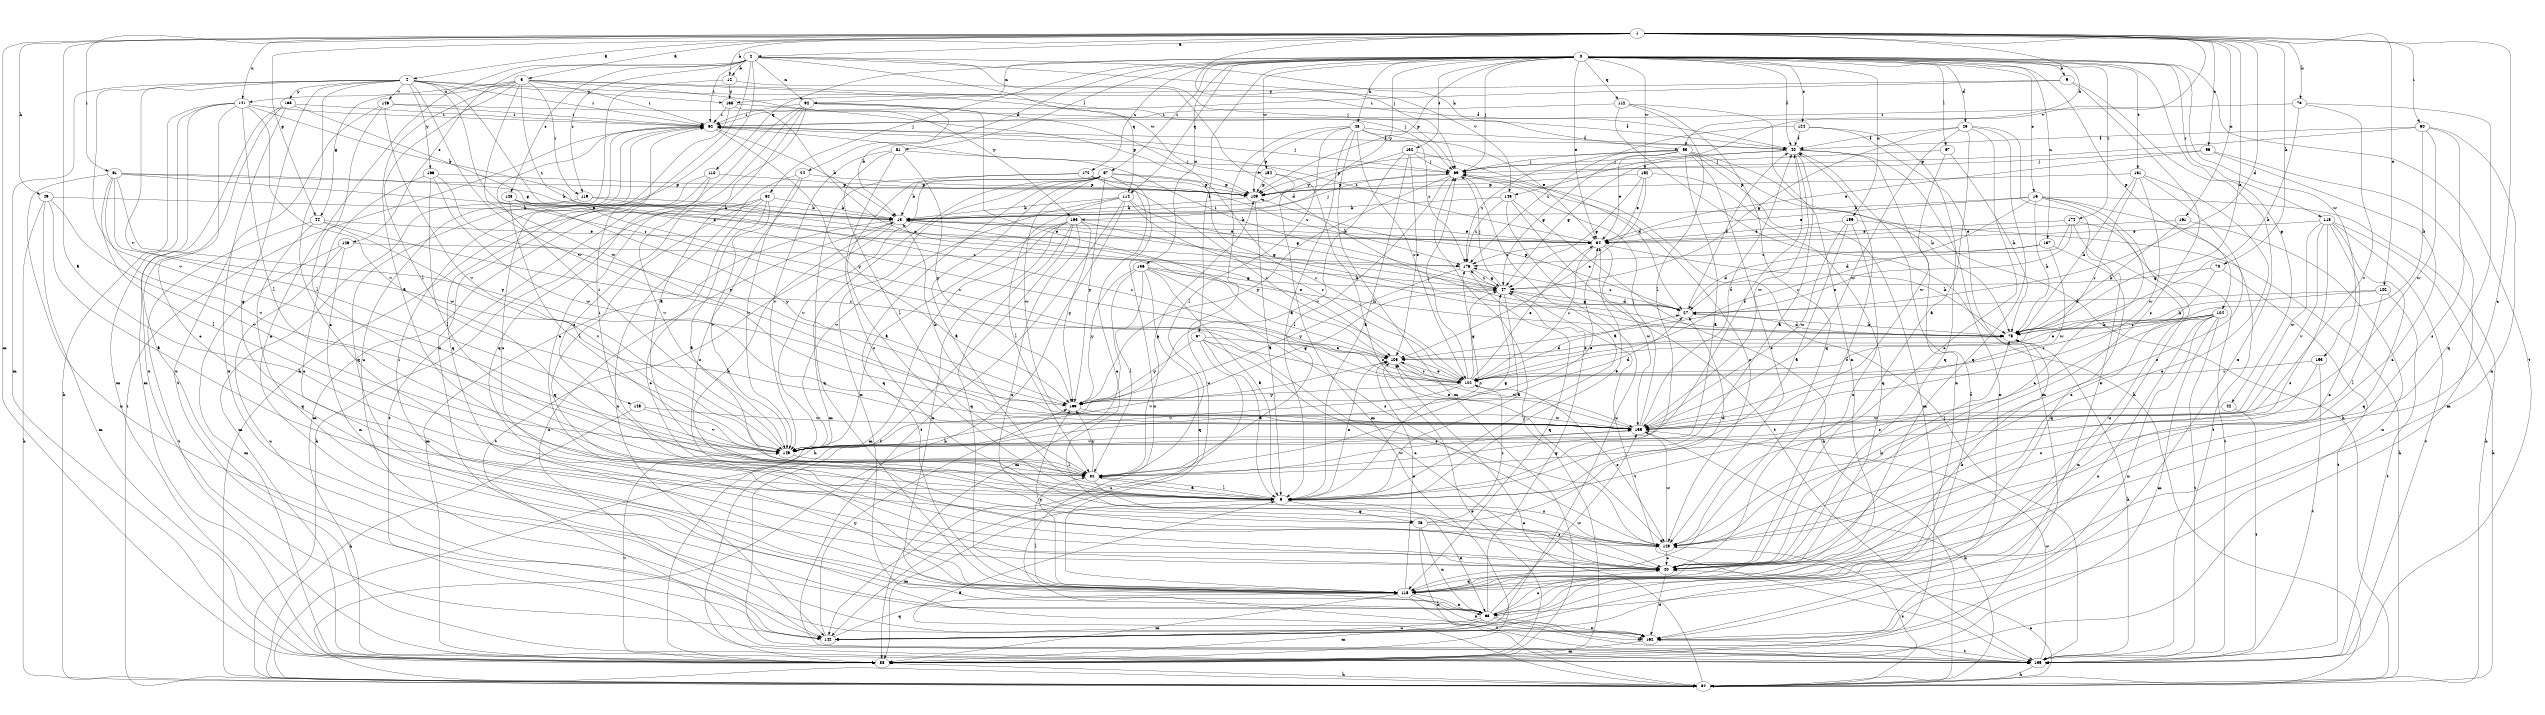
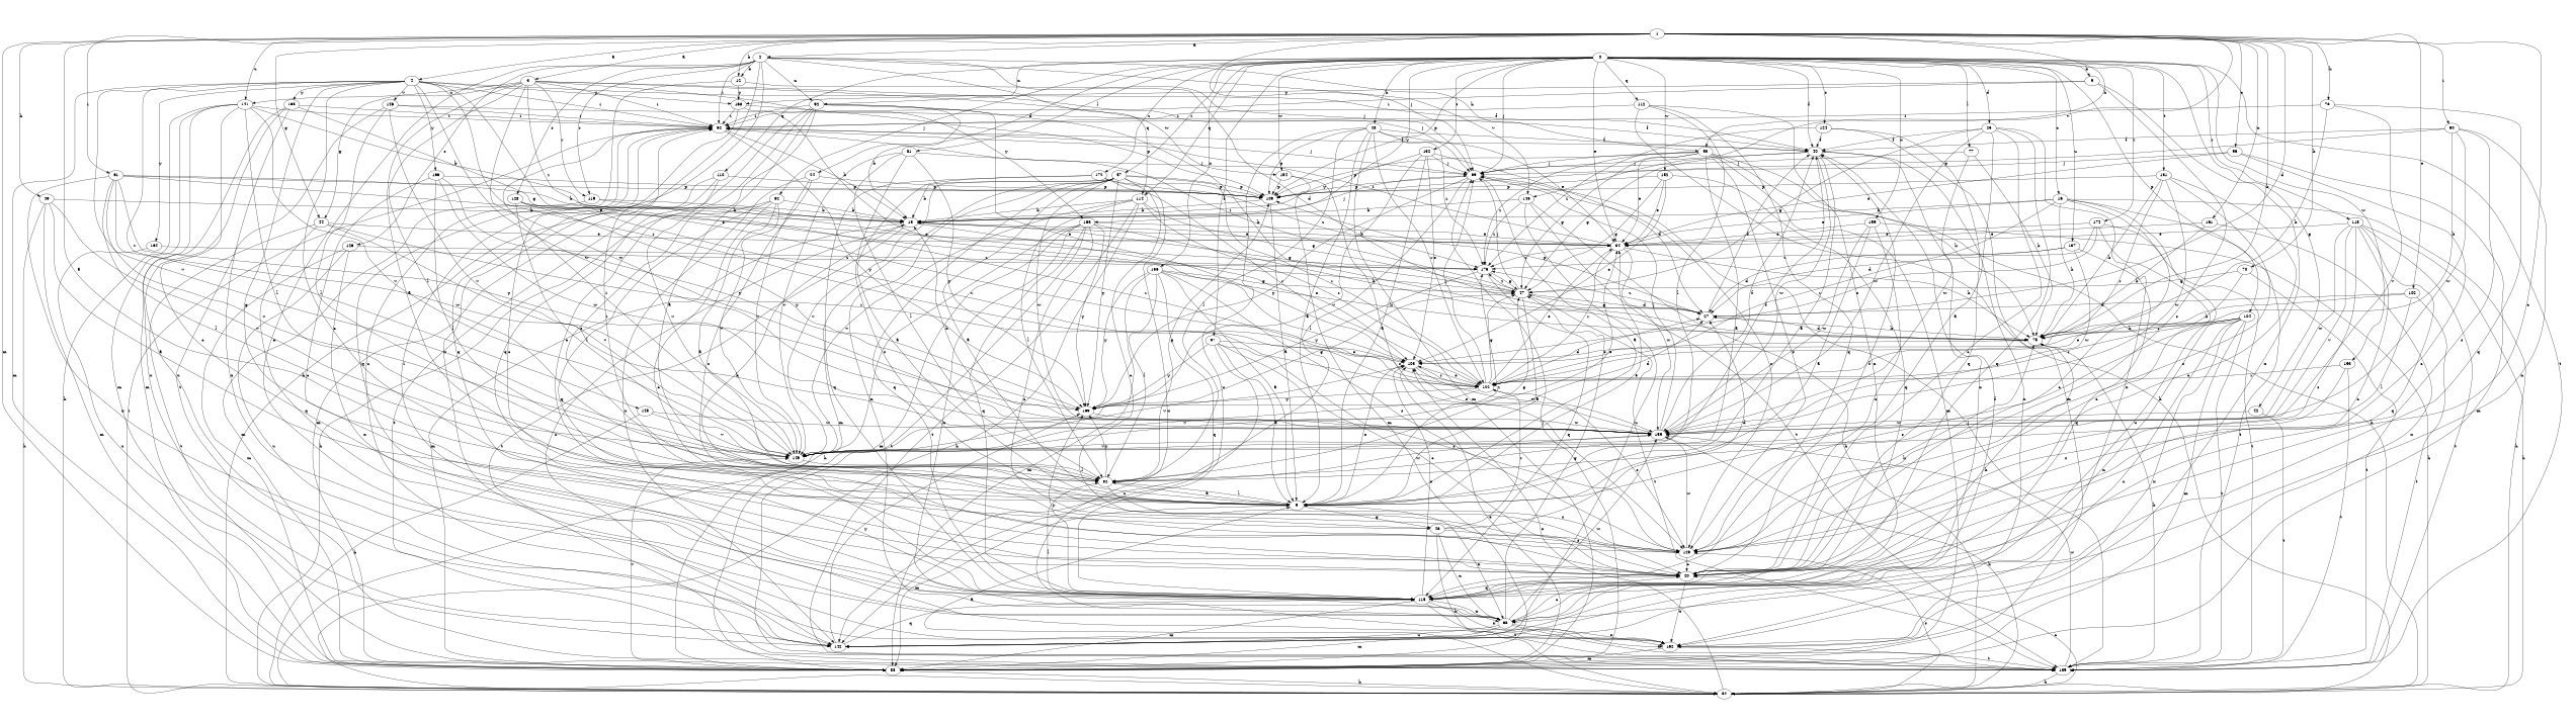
  strict digraph {
    0
    9
    16
    24
    25
    34
    37
    40
    42
    48
    57
    64
    69
-   77 [label=67]
+   77
    81
    92
    104
    109
    110
    112
    114
    118
    124
    131
    132
    135
    137
    152
    153
    154
    156
    159
    163
    172
    174
    62
    162
    168
    129
    20
    75
    54
    122
    142
    13
    149
    6
    155
    47
    115
    176
    103
    169
    95
    88
    82
    27
    1
    2
    3
    4
    12
    44
    49
    53
    60
    61
    70
    73
    96
    102
    141
    145
    161
    119
    126
    128
    46
    146
    148
+   164
    165
    166
    0 -> 9 [label=b]
    0 -> 16 [label=c]
    0 -> 24 [label=d]
    0 -> 25 [label=d]
    0 -> 34 [label=e]
    0 -> 37 [label=f]
    0 -> 40 [label=f]
    0 -> 42 [label=g]
    0 -> 48 [label=h]
    0 -> 57 [label=i]
    0 -> 64 [label=j]
    0 -> 69 [label=j]
    0 -> 77 [label=l]
    0 -> 81 [label=l]
    0 -> 92 [label=n]
    0 -> 104 [label=p]
    0 -> 109 [label=p]
    0 -> 110 [label=q]
    0 -> 112 [label=q]
    0 -> 114 [label=q]
    0 -> 118 [label=r]
    0 -> 124 [label=s]
    0 -> 131 [label=t]
    0 -> 132 [label=t]
    0 -> 135 [label=t]
    0 -> 137 [label=u]
    0 -> 152 [label=w]
    0 -> 153 [label=w]
    0 -> 154 [label=w]
    0 -> 156 [label=x]
    0 -> 159 [label=x]
    0 -> 163 [label=y]
    0 -> 172 [label=z]
    0 -> 174 [label=z]
    9 -> 62 [label=i]
    9 -> 162 [label=x]
    9 -> 168 [label=y]
    9 -> 129 [label=s]
    16 -> 34 [label=e]
    16 -> 135 [label=t]
    16 -> 20 [label=c]
    16 -> 75 [label=k]
    16 -> 54 [label=h]
    16 -> 122 [label=r]
    16 -> 142 [label=u]
    16 -> 13 [label=b]
    24 -> 109 [label=p]
    24 -> 129 [label=s]
    24 -> 142 [label=u]
    24 -> 149 [label=v]
    25 -> 40 [label=f]
    25 -> 162 [label=x]
    25 -> 20 [label=c]
    25 -> 6 [label=a]
    25 -> 155 [label=w]
    25 -> 47 [label=g]
    25 -> 115 [label=q]
    34 -> 62 [label=i]
    34 -> 75 [label=k]
    34 -> 122 [label=r]
    34 -> 13 [label=b]
    34 -> 155 [label=w]
    34 -> 176 [label=z]
    37 -> 129 [label=s]
    37 -> 20 [label=c]
    37 -> 142 [label=u]
    37 -> 6 [label=a]
    37 -> 103 [label=o]
    37 -> 169 [label=y]
    40 -> 69 [label=j]
    40 -> 162 [label=x]
    40 -> 6 [label=a]
    40 -> 155 [label=w]
    40 -> 47 [label=g]
    40 -> 95 [label=n]
    42 -> 135 [label=t]
    42 -> 155 [label=w]
    48 -> 34 [label=e]
    48 -> 40 [label=f]
    48 -> 109 [label=p]
    48 -> 122 [label=r]
    48 -> 142 [label=u]
    48 -> 6 [label=a]
    48 -> 176 [label=z]
    48 -> 88 [label=m]
    48 -> 82 [label=l]
    57 -> 109 [label=p]
    57 -> 162 [label=x]
    57 -> 20 [label=c]
    57 -> 122 [label=r]
    57 -> 13 [label=b]
    57 -> 149 [label=v]
    57 -> 6 [label=a]
    57 -> 155 [label=w]
    57 -> 115 [label=q]
    57 -> 169 [label=y]
    57 -> 95 [label=n]
    57 -> 88 [label=m]
    64 -> 20 [label=c]
    64 -> 54 [label=h]
    64 -> 13 [label=b]
    64 -> 149 [label=v]
    64 -> 6 [label=a]
    64 -> 115 [label=q]
    69 -> 109 [label=p]
    69 -> 129 [label=s]
    69 -> 6 [label=a]
    69 -> 169 [label=y]
    69 -> 82 [label=l]
    77 -> 69 [label=j]
    77 -> 75 [label=k]
    77 -> 155 [label=w]
    81 -> 69 [label=j]
    81 -> 129 [label=s]
    81 -> 149 [label=v]
    81 -> 169 [label=y]
    81 -> 82 [label=l]
    92 -> 62 [label=i]
    92 -> 129 [label=s]
    92 -> 20 [label=c]
    92 -> 75 [label=k]
    92 -> 13 [label=b]
    92 -> 6 [label=a]
    92 -> 115 [label=q]
    92 -> 103 [label=o]
    104 -> 135 [label=t]
    104 -> 162 [label=x]
    104 -> 129 [label=s]
    104 -> 75 [label=k]
    104 -> 122 [label=r]
    104 -> 142 [label=u]
    104 -> 103 [label=o]
    104 -> 95 [label=n]
    104 -> 88 [label=m]
    109 -> 13 [label=b]
    109 -> 6 [label=a]
    110 -> 109 [label=p]
    110 -> 135 [label=t]
    110 -> 149 [label=v]
    110 -> 88 [label=m]
    112 -> 62 [label=i]
    112 -> 54 [label=h]
    112 -> 115 [label=q]
    112 -> 95 [label=n]
    112 -> 82 [label=l]
    114 -> 135 [label=t]
    114 -> 54 [label=h]
    114 -> 122 [label=r]
    114 -> 13 [label=b]
    114 -> 149 [label=v]
    114 -> 47 [label=g]
    114 -> 82 [label=l]
    118 -> 34 [label=e]
    118 -> 135 [label=t]
    118 -> 129 [label=s]
    118 -> 20 [label=c]
    118 -> 54 [label=h]
    118 -> 149 [label=v]
    118 -> 155 [label=w]
    118 -> 115 [label=q]
    124 -> 40 [label=f]
    124 -> 115 [label=q]
    124 -> 176 [label=z]
    124 -> 88 [label=m]
    131 -> 109 [label=p]
    131 -> 129 [label=s]
    131 -> 20 [label=c]
    131 -> 75 [label=k]
    131 -> 122 [label=r]
    131 -> 155 [label=w]
    132 -> 69 [label=j]
    132 -> 13 [label=y]
    132 -> 149 [label=v]
    132 -> 6 [label=a]
    132 -> 103 [label=o]
    132 -> 27 [label=d]
    135 -> 69 [label=j]
    135 -> 75 [label=k]
    135 -> 54 [label=h]
    135 -> 155 [label=w]
    137 -> 155 [label=w]
    137 -> 115 [label=q]
    137 -> 176 [label=z]
    137 -> 27 [label=d]
    152 -> 34 [label=e]
    152 -> 109 [label=p]
    152 -> 47 [label=g]
    152 -> 115 [label=q]
    152 -> 103 [label=o]
    153 -> 135 [label=t]
    153 -> 129 [label=s]
    153 -> 122 [label=r]
    154 -> 109 [label=p]
    154 -> 129 [label=s]
    154 -> 88 [label=m]
    156 -> 129 [label=s]
    156 -> 75 [label=k]
    156 -> 6 [label=a]
    156 -> 47 [label=g]
    156 -> 115 [label=q]
    156 -> 169 [label=y]
    156 -> 88 [label=m]
    156 -> 82 [label=l]
    159 -> 34 [label=e]
    159 -> 20 [label=c]
    159 -> 54 [label=h]
    159 -> 6 [label=a]
    159 -> 155 [label=w]
    163 -> 34 [label=e]
    163 -> 135 [label=t]
    163 -> 20 [label=c]
    163 -> 75 [label=k]
    163 -> 54 [label=h]
    163 -> 115 [label=q]
    163 -> 169 [label=y]
    163 -> 95 [label=n]
    163 -> 88 [label=m]
    172 -> 109 [label=p]
    172 -> 122 [label=r]
    172 -> 6 [label=a]
    172 -> 115 [label=q]
    172 -> 176 [label=z]
    174 -> 34 [label=e]
    174 -> 135 [label=t]
    174 -> 20 [label=c]
    174 -> 103 [label=o]
    174 -> 27 [label=d]
    62 -> 40 [label=f]
    62 -> 69 [label=j]
    62 -> 20 [label=c]
    62 -> 13 [label=b]
    62 -> 115 [label=q]
    62 -> 169 [label=y]
    162 -> 135 [label=t]
    162 -> 88 [label=m]
    168 -> 109 [label=p]
    168 -> 62 [label=i]
    168 -> 115 [label=q]
    168 -> 103 [label=o]
    129 -> 20 [label=c]
    129 -> 155 [label=w]
    20 -> 40 [label=f]
    20 -> 162 [label=x]
    20 -> 75 [label=k]
    20 -> 115 [label=q]
    75 -> 103 [label=o]
    75 -> 27 [label=d]
    54 -> 62 [label=i]
    54 -> 129 [label=s]
    54 -> 20 [label=c]
    54 -> 6 [label=a]
    54 -> 103 [label=o]
    122 -> 34 [label=e]
    122 -> 69 [label=j]
    122 -> 129 [label=s]
    122 -> 149 [label=v]
    122 -> 47 [label=g]
    122 -> 103 [label=o]
    122 -> 169 [label=y]
    122 -> 27 [label=d]
    142 -> 40 [label=f]
    142 -> 115 [label=q]
    142 -> 169 [label=y]
    13 -> 34 [label=e]
    13 -> 69 [label=j]
    13 -> 135 [label=t]
    13 -> 142 [label=u]
    13 -> 47 [label=g]
    13 -> 103 [label=o]
    13 -> 88 [label=m]
    149 -> 34 [label=e]
    149 -> 40 [label=f]
    149 -> 62 [label=i]
    149 -> 82 [label=l]
    6 -> 34 [label=e]
    6 -> 62 [label=i]
    6 -> 176 [label=z]
    6 -> 103 [label=o]
    6 -> 95 [label=n]
    6 -> 88 [label=m]
    6 -> 82 [label=l]
    6 -> 46 [label=g]
    155 -> 40 [label=f]
    155 -> 69 [label=j]
    155 -> 54 [label=h]
    155 -> 13 [label=b]
    155 -> 149 [label=v]
    155 -> 103 [label=o]
    47 -> 69 [label=j]
    47 -> 135 [label=t]
    47 -> 62 [label=i]
    47 -> 6 [label=a]
    47 -> 176 [label=z]
    47 -> 27 [label=d]
    115 -> 135 [label=t]
    115 -> 62 [label=i]
    115 -> 162 [label=x]
    115 -> 75 [label=k]
    115 -> 103 [label=o]
    115 -> 169 [label=y]
    115 -> 95 [label=n]
    115 -> 88 [label=m]
    176 -> 47 [label=g]
    176 -> 115 [label=q]
    176 -> 169 [label=y]
    103 -> 122 [label=r]
    103 -> 149 [label=v]
    103 -> 155 [label=w]
    169 -> 155 [label=w]
    169 -> 47 [label=g]
    169 -> 27 [label=d]
    95 -> 135 [label=t]
    95 -> 162 [label=x]
    95 -> 20 [label=c]
    95 -> 142 [label=u]
    95 -> 155 [label=w]
    95 -> 47 [label=g]
    95 -> 88 [label=m]
    95 -> 82 [label=l]
    88 -> 69 [label=j]
    88 -> 54 [label=h]
    88 -> 149 [label=v]
    88 -> 103 [label=o]
    82 -> 109 [label=p]
    82 -> 129 [label=s]
    82 -> 6 [label=a]
    82 -> 155 [label=w]
    82 -> 47 [label=g]
    82 -> 169 [label=y]
    27 -> 40 [label=f]
    27 -> 109 [label=p]
    27 -> 75 [label=k]
    27 -> 47 [label=g]
    27 -> 176 [label=z]
    1 -> 69 [label=j]
    1 -> 20 [label=c]
    1 -> 75 [label=k]
    1 -> 6 [label=a]
    1 -> 88 [label=m]
    1 -> 27 [label=d]
    1 -> 2 [label=a]
    1 -> 3 [label=a]
    1 -> 4 [label=a]
    1 -> 12 [label=b]
    1 -> 44 [label=g]
    1 -> 49 [label=h]
    1 -> 53 [label=h]
    1 -> 60 [label=i]
    1 -> 61 [label=i]
    1 -> 70 [label=k]
    1 -> 73 [label=k]
    1 -> 96 [label=o]
    1 -> 102 [label=o]
    1 -> 141 [label=u]
    1 -> 145 [label=v]
    1 -> 161 [label=x]
    2 -> 69 [label=j]
    2 -> 92 [label=n]
    2 -> 114 [label=q]
    2 -> 62 [label=i]
    2 -> 162 [label=x]
    2 -> 54 [label=h]
    2 -> 95 [label=n]
    2 -> 12 [label=b]
    2 -> 53 [label=h]
    2 -> 145 [label=v]
    2 -> 119 [label=r]
    2 -> 126 [label=s]
    2 -> 128 [label=s]
    3 -> 69 [label=j]
    3 -> 154 [label=w]
    3 -> 163 [label=y]
    3 -> 62 [label=i]
    3 -> 6 [label=a]
    3 -> 155 [label=w]
    3 -> 176 [label=z]
    3 -> 82 [label=l]
    3 -> 44 [label=g]
    3 -> 141 [label=u]
    3 -> 119 [label=r]
    4 -> 40 [label=f]
    4 -> 62 [label=i]
    4 -> 168 [label=y]
    4 -> 20 [label=c]
    4 -> 122 [label=r]
    4 -> 149 [label=v]
    4 -> 155 [label=w]
    4 -> 103 [label=o]
    4 -> 88 [label=m]
    4 -> 46 [label=g]
    4 -> 146 [label=v]
    4 -> 148 [label=v]
+   4 -> 164 [label=y]
    4 -> 165 [label=y]
    4 -> 166 [label=y]
    12 -> 168 [label=y]
    12 -> 142 [label=u]
    12 -> 27 [label=d]
    44 -> 34 [label=e]
    44 -> 135 [label=t]
    44 -> 122 [label=r]
    44 -> 149 [label=v]
    44 -> 115 [label=q]
    49 -> 54 [label=h]
    49 -> 13 [label=b]
    49 -> 149 [label=v]
    49 -> 6 [label=a]
    49 -> 88 [label=m]
    53 -> 34 [label=e]
    53 -> 69 [label=j]
    53 -> 109 [label=p]
    53 -> 129 [label=s]
    53 -> 75 [label=k]
    53 -> 54 [label=h]
    53 -> 6 [label=a]
    53 -> 47 [label=g]
    53 -> 176 [label=z]
    53 -> 88 [label=m]
    60 -> 40 [label=f]
    60 -> 109 [label=p]
    60 -> 129 [label=s]
    60 -> 75 [label=k]
    60 -> 155 [label=w]
    60 -> 95 [label=n]
    61 -> 34 [label=e]
    61 -> 109 [label=p]
    61 -> 162 [label=x]
    61 -> 13 [label=b]
    61 -> 149 [label=v]
    61 -> 155 [label=w]
    61 -> 169 [label=y]
    61 -> 82 [label=l]
    70 -> 135 [label=t]
    70 -> 122 [label=r]
    70 -> 47 [label=g]
    73 -> 62 [label=i]
    73 -> 75 [label=k]
    73 -> 149 [label=v]
    73 -> 115 [label=q]
    96 -> 34 [label=e]
    96 -> 69 [label=j]
    96 -> 20 [label=c]
    96 -> 88 [label=m]
    102 -> 135 [label=t]
    102 -> 75 [label=k]
    102 -> 82 [label=l]
    102 -> 27 [label=d]
    141 -> 62 [label=i]
    141 -> 20 [label=c]
    141 -> 54 [label=h]
    141 -> 142 [label=u]
    141 -> 13 [label=b]
    141 -> 149 [label=v]
    141 -> 88 [label=m]
    141 -> 82 [label=l]
    145 -> 135 [label=t]
    145 -> 54 [label=h]
    145 -> 142 [label=u]
    145 -> 13 [label=b]
    145 -> 176 [label=z]
    161 -> 34 [label=e]
    161 -> 162 [label=x]
    161 -> 75 [label=k]
    119 -> 122 [label=r]
    119 -> 13 [label=b]
    119 -> 88 [label=m]
    126 -> 142 [label=u]
    126 -> 176 [label=z]
    126 -> 95 [label=n]
    126 -> 88 [label=m]
    128 -> 122 [label=r]
    128 -> 13 [label=b]
    128 -> 169 [label=y]
    128 -> 82 [label=l]
    46 -> 129 [label=s]
    46 -> 54 [label=h]
    46 -> 122 [label=r]
    46 -> 13 [label=b]
    46 -> 95 [label=n]
    46 -> 27 [label=d]
    146 -> 40 [label=f]
    146 -> 135 [label=t]
    146 -> 62 [label=i]
    146 -> 149 [label=v]
    146 -> 82 [label=l]
    148 -> 54 [label=h]
    148 -> 149 [label=v]
    148 -> 155 [label=w]
+   164 -> 142 [label=u]
+   164 -> 176 [label=z]
    165 -> 62 [label=i]
    165 -> 162 [label=x]
    165 -> 142 [label=u]
    165 -> 47 [label=g]
    165 -> 88 [label=m]
    166 -> 109 [label=p]
    166 -> 20 [label=c]
    166 -> 155 [label=w]
    166 -> 169 [label=y]
    166 -> 82 [label=l]
  }
